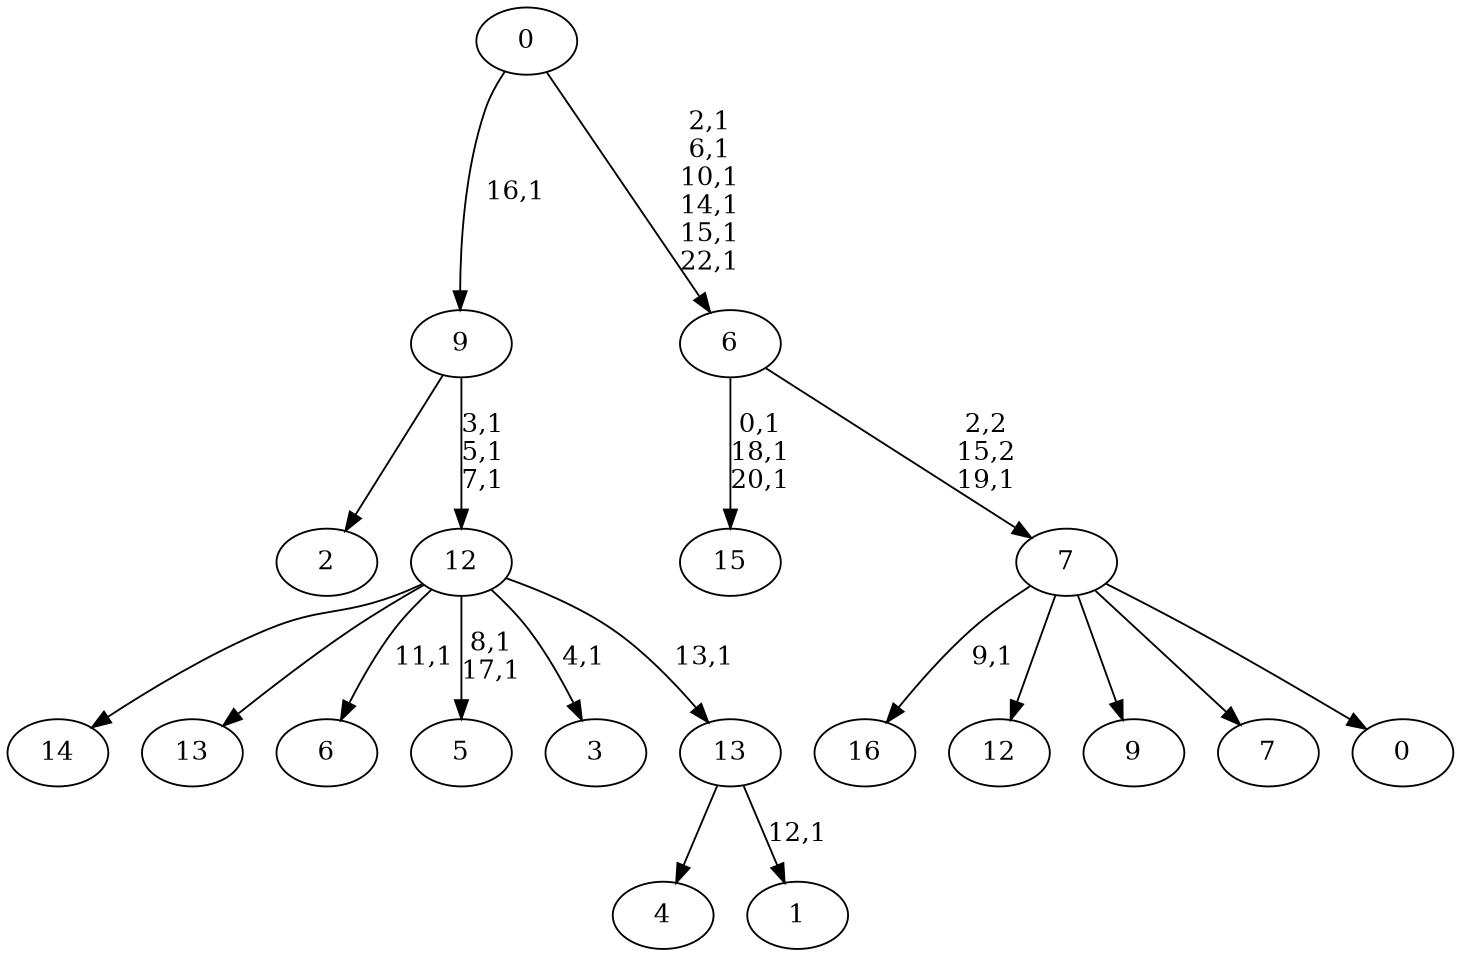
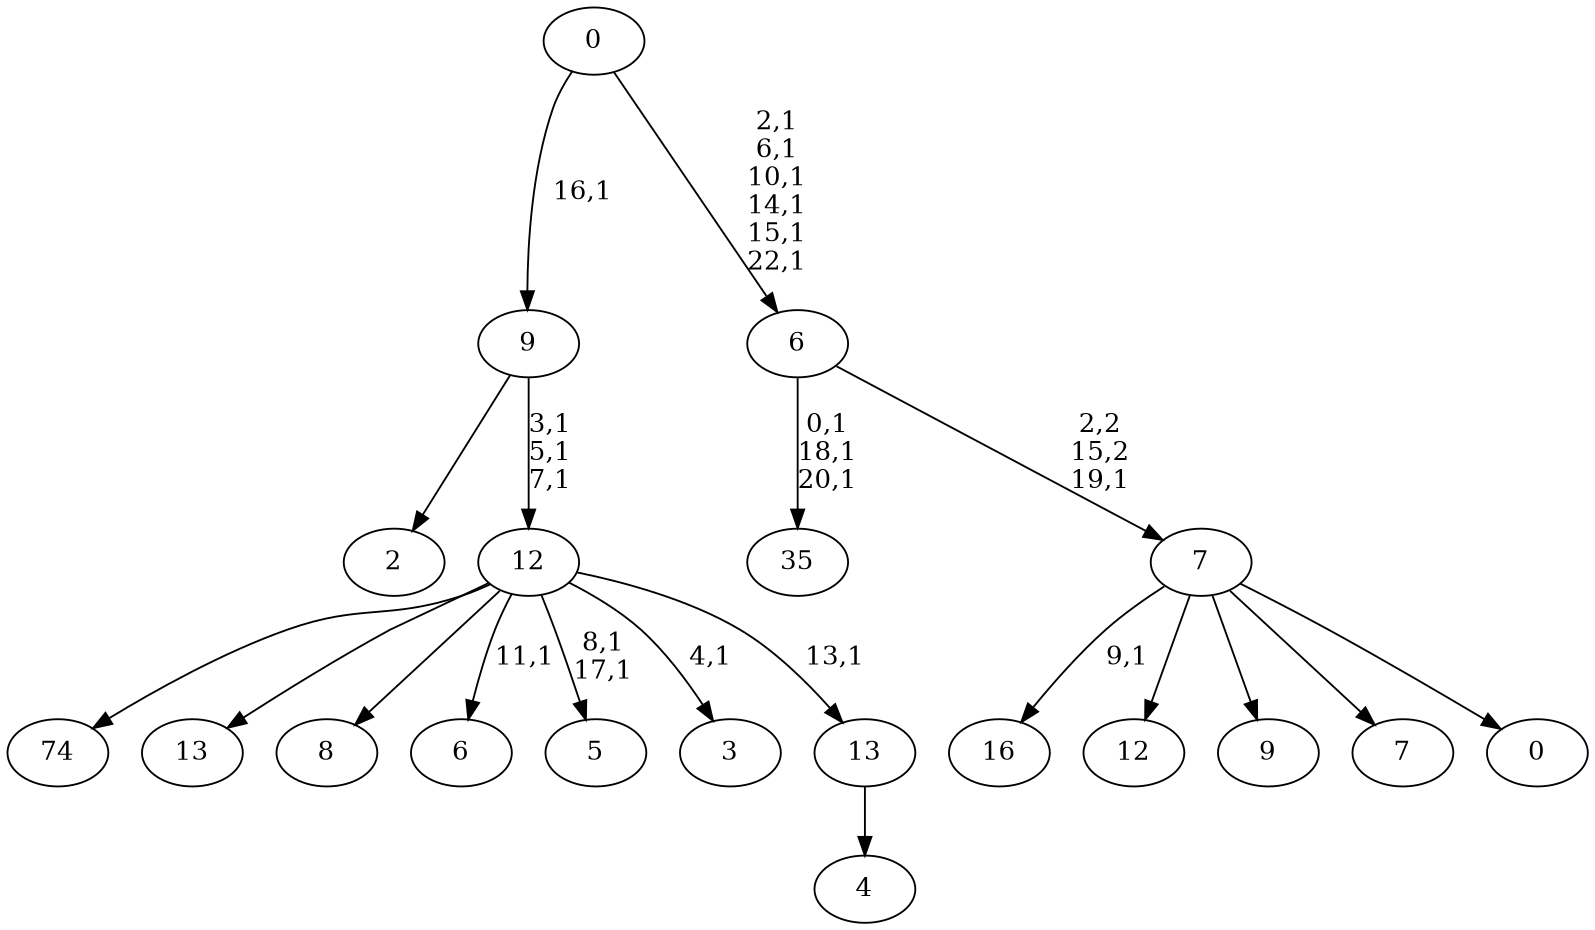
  digraph {
    n1 [label=16]
-   n2 [label=15]
-   n3 [label=14]
+   n2 [label=35]
+   n3 [label=74]
    n4 [label=13]
    n5 [label=12]
    n6 [label=9]
+   n7 [label=8]
    n8 [label=7]
    n9 [label=6]
    n10 [label=5]
    n11 [label=4]
    n12 [label=3]
    n13 [label=2]
-   n14 [label=1]
    13
    12
    9
    n18 [label=0]
    7
    6
    0
    13 -> n11
-   13 -> n14 [label="12,1"]
    12 -> n3
    12 -> n4
+   12 -> n7
    12 -> n9 [label="11,1"]
    12 -> n10 [label="8,1\n17,1"]
    12 -> n12 [label="4,1"]
    12 -> 13 [label="13,1"]
    9 -> n13
    9 -> 12 [label="3,1\n5,1\n7,1"]
    7 -> n1 [label="9,1"]
    7 -> n5
    7 -> n6
    7 -> n8
    7 -> n18
    6 -> n2 [label="0,1\n18,1\n20,1"]
    6 -> 7 [label="2,2\n15,2\n19,1"]
    0 -> 9 [label="16,1"]
    0 -> 6 [label="2,1\n6,1\n10,1\n14,1\n15,1\n22,1"]
  }
